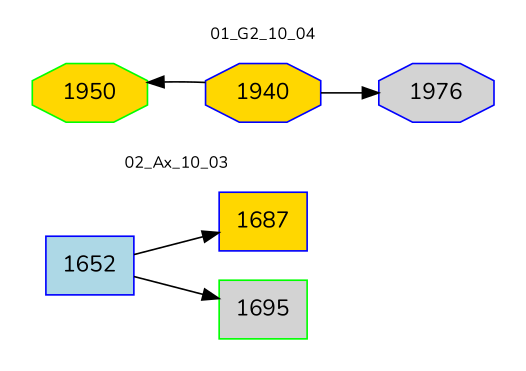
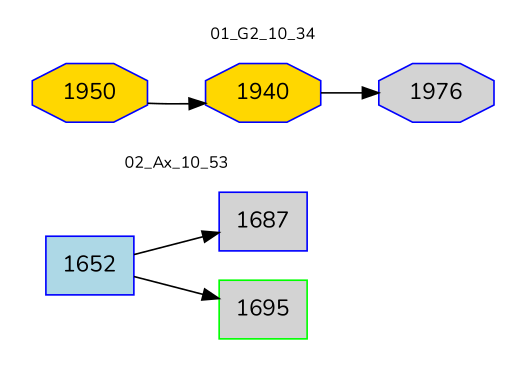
  digraph {
    fontname=Nunito
    rankdir=LR
    node [color=blue fillcolor=lightgrey fontname=Nunito shape=box style=filled]
    edge [color=black fontname=Nunito]
    n1 [color=green label=1695]
    n2 [fillcolor=lightblue label=1652]
-   n3 [fillcolor=gold label=1687]
-   n4 [color=green fillcolor=gold label=1950 shape=octagon]
+   n3 [label=1687]
+   n4 [fillcolor=gold label=1950 shape=octagon]
    n5 [fillcolor=gold label=1940 shape=octagon]
    n6 [label=1976 shape=octagon]
    subgraph cluster_1 {
      color=white
      fontsize=10
-     label="02_Ax_10_03"
+     label="02_Ax_10_53"
      n1
      n2
      n3
    }
    subgraph cluster_2 {
      color=white
      fontsize=10
-     label="01_G2_10_04"
+     label="01_G2_10_34"
      n4
      n5
      n6
    }
    n2 -> n1
    n2 -> n3
-   n5 -> n4
+   n4 -> n5
    n5 -> n6
  }
